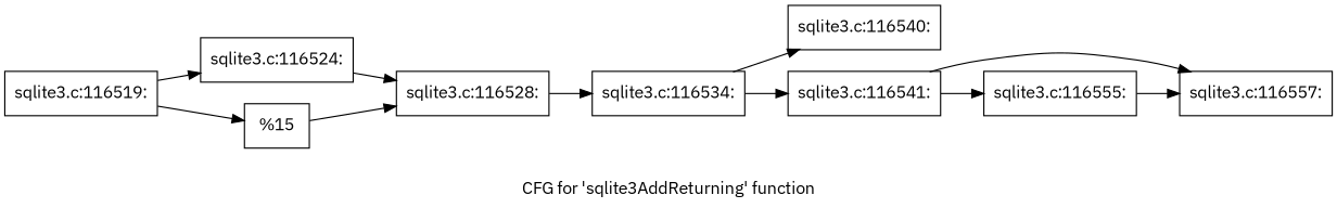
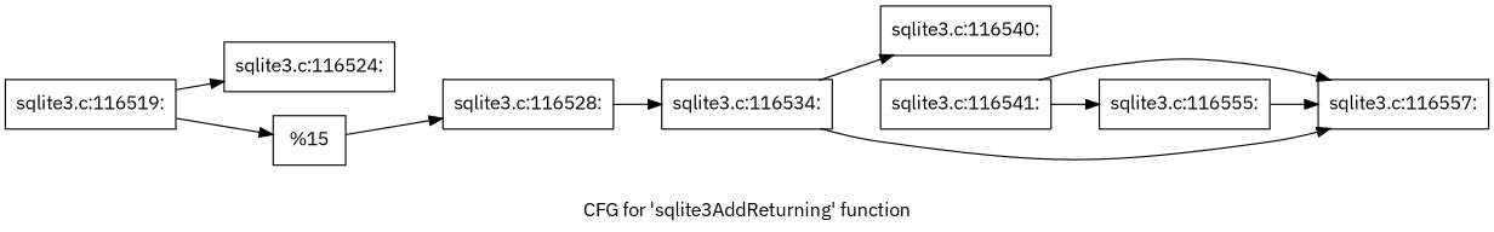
  digraph {
    fontname="IBM Plex Sans"
    label="CFG for 'sqlite3AddReturning' function"
    rankdir=LR
    node [fontname="IBM Plex Sans" shape=record]
    edge [fontname="IBM Plex Sans"]
    n1 [label="{sqlite3.c:116519:}"]
    n2 [label="{sqlite3.c:116524:}"]
    n3 [label="{%15}"]
    n4 [label="{sqlite3.c:116528:}"]
    n5 [label="{sqlite3.c:116534:}"]
    n6 [label="{sqlite3.c:116540:}"]
    n7 [label="{sqlite3.c:116541:}"]
    n8 [label="{sqlite3.c:116557:}"]
    n9 [label="{sqlite3.c:116555:}"]
    n1 -> n2
    n1 -> n3
-   n2 -> n4
    n3 -> n4
    n4 -> n5
    n5 -> n6
-   n5 -> n7
+   n5 -> n8
    n7 -> n8
    n7 -> n9
    n9 -> n8
  }
